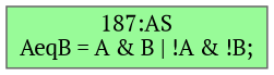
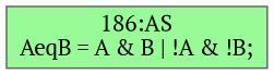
  strict digraph {
    fontname="PT Serif"
-   n1 [ast="<pyverilog.vparser.ast.Assign object at 0x7f9359f3e090>" def_var="['AeqB']" fillcolor=palegreen label="187:AS\nAeqB = A & B | !A & !B;" statements="[]" style=filled typ=Assign use_var="['A', 'B', 'A', 'B']" color=gray40 shape=box fontname="PT Serif"]
+   n1 [ast="<pyverilog.vparser.ast.Assign object at 0x7f9359f3e090>" def_var="['AeqB']" fillcolor=palegreen label="186:AS\nAeqB = A & B | !A & !B;" statements="[]" style=filled typ=Assign use_var="['A', 'B', 'A', 'B']" color=gray40 shape=box fontname="PT Serif"]
  }
